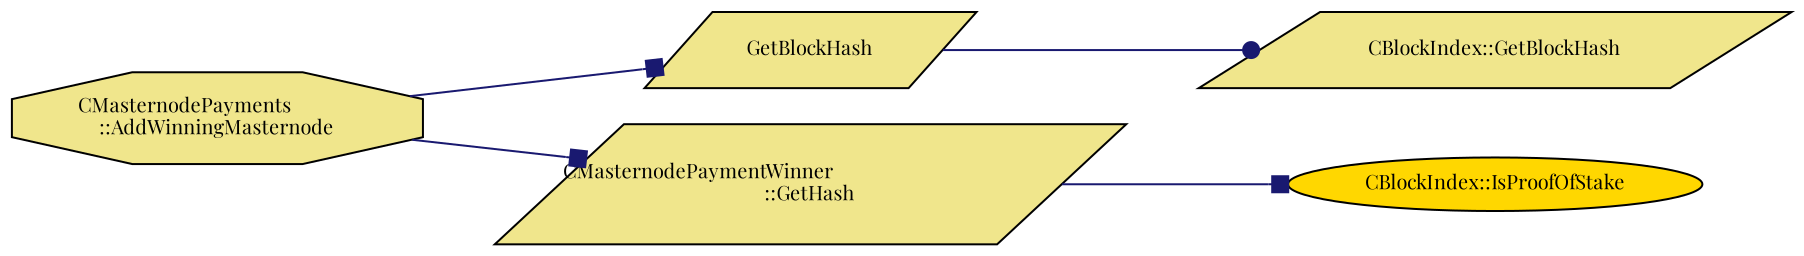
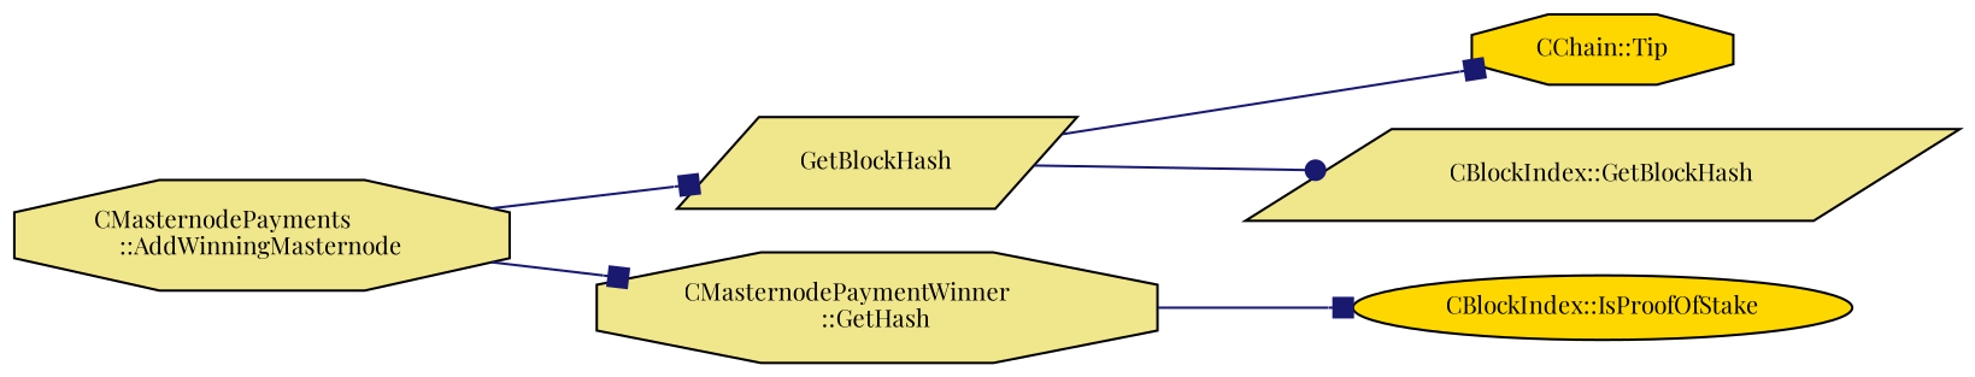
  digraph {
    fontname="Playfair Display"
    rankdir=LR
    node [color=black fillcolor=khaki fontname="Playfair Display" fontsize=10 shape=parallelogram style=filled]
    edge [arrowhead=box color=midnightblue fontname="Playfair Display" fontsize=10 labelfontname=Helvetica labelfontsize=10 style=solid]
    n1 [fontcolor=black height=0.2 label="CMasternodePayments\l::AddWinningMasternode" shape=octagon width=0.4]
    n2 [height=0.2 label=GetBlockHash width=0.4]
-   n3 [height=0.2 label="CMasternodePaymentWinner\l::GetHash" width=0.4]
+   n3 [height=0.2 label="CMasternodePaymentWinner\l::GetHash" shape=octagon width=0.4]
+   n4 [fillcolor=gold height=0.2 label="CChain::Tip" shape=octagon width=0.4]
    n5 [height=0.2 label="CBlockIndex::GetBlockHash" width=0.4]
    n6 [fillcolor=gold height=0.2 label="CBlockIndex::IsProofOfStake" shape=ellipse width=0.4]
    n1 -> n2
    n1 -> n3
+   n2 -> n4
    n2 -> n5 [arrowhead=dot]
    n3 -> n6
  }
